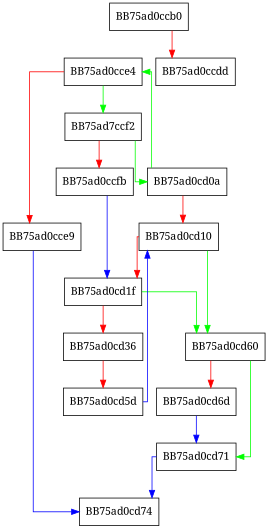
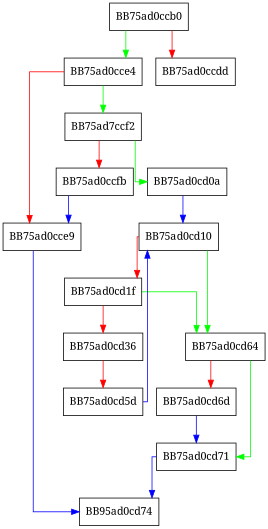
  digraph {
    fontname="Noto Serif"
    splines=ortho
    node [fontname="Noto Serif" shape=box]
    edge [color=red fontname="Noto Serif"]
    BB75ad0ccb0
    BB75ad0cce4
    BB75ad0ccdd
    n4 [label=BB75ad7ccf2]
    BB75ad0cce9
    BB75ad0cd0a
    BB75ad0ccfb
-   BB75ad0cd74
+   BB75ad0cd74 [label=BB95ad0cd74]
    BB75ad0cd10
-   BB75ad0cd64 [label=BB75ad0cd60]
+   BB75ad0cd64
    BB75ad0cd1f
    BB75ad0cd71
    BB75ad0cd6d
    BB75ad0cd36
    BB75ad0cd5d
-   BB75ad0cd0a -> BB75ad0cce4 [color=green]
+   BB75ad0ccb0 -> BB75ad0cce4 [color=green]
    BB75ad0ccb0 -> BB75ad0ccdd
    BB75ad0cce4 -> n4 [color=green]
    BB75ad0cce4 -> BB75ad0cce9
    n4 -> BB75ad0cd0a [color=green]
    n4 -> BB75ad0ccfb
    BB75ad0cce9 -> BB75ad0cd74 [color=blue]
-   BB75ad0cd0a -> BB75ad0cd10
-   BB75ad0ccfb -> BB75ad0cd1f [color=blue]
+   BB75ad0cd0a -> BB75ad0cd10 [color=blue]
+   BB75ad0ccfb -> BB75ad0cce9 [color=blue]
    BB75ad0cd10 -> BB75ad0cd64 [color=green]
    BB75ad0cd10 -> BB75ad0cd1f
    BB75ad0cd64 -> BB75ad0cd71 [color=green]
    BB75ad0cd64 -> BB75ad0cd6d
    BB75ad0cd1f -> BB75ad0cd64 [color=green]
    BB75ad0cd1f -> BB75ad0cd36
    BB75ad0cd71 -> BB75ad0cd74 [color=blue]
    BB75ad0cd6d -> BB75ad0cd71 [color=blue]
    BB75ad0cd36 -> BB75ad0cd5d
    BB75ad0cd5d -> BB75ad0cd10 [color=blue]
  }
